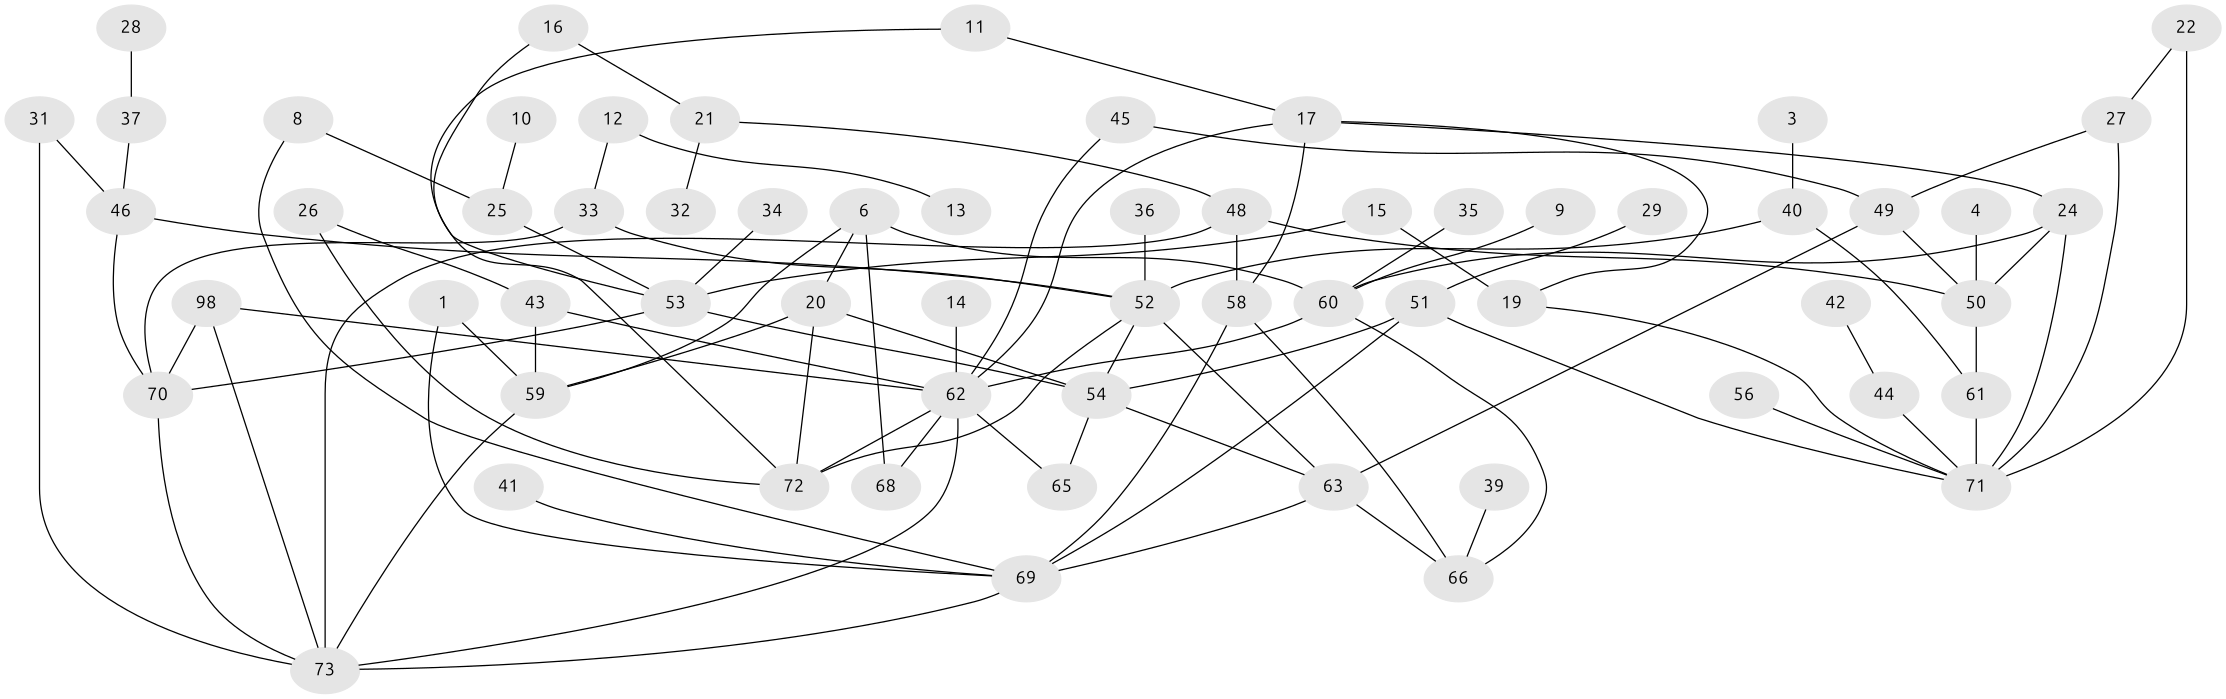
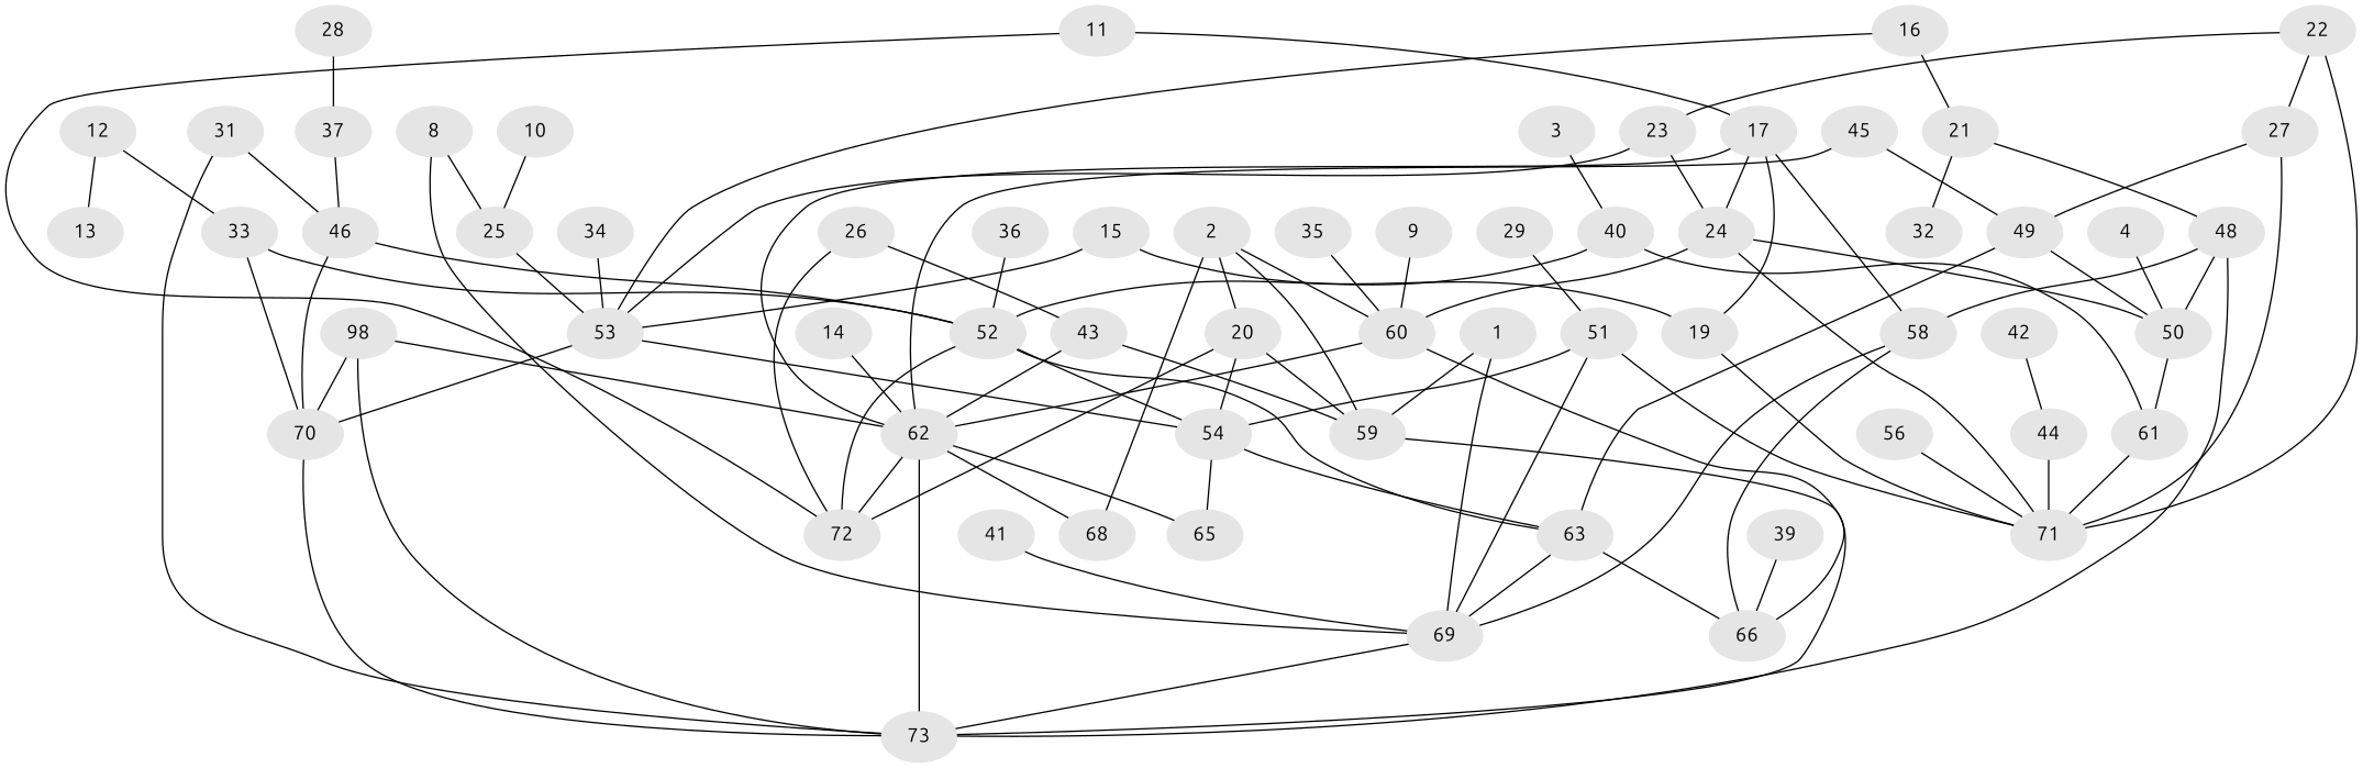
  graph {
    fontname=Ubuntu
    node [color=gray90 fontname=Ubuntu style=filled]
    edge [fontname=Ubuntu weight=1.0]
    1
    59
    69
    73
    3
    40
    52
    61
    4
    50
-   6
+   6 [label=2]
    20
    60
    68
    72
    54
    62
    66
    8
    25
    53
    9
    10
    11
    17
    19
    24
    58
    12
    13
    33
    70
    14
    65
    15
    71
    16
    21
    32
    48
    63
    n42 [label=98]
    22
+   23
    27
    49
    26
    43
    28
    37
    46
    29
    51
    31
    34
    35
    36
    39
    41
    42
    44
    45
    56
    1 -- 59
    1 -- 69
    59 -- 73
    69 -- 73
    3 -- 40
    40 -- 52
    40 -- 61
    52 -- 72 [weight=2.0]
    52 -- 54
    52 -- 63
    61 -- 71
    4 -- 50
    50 -- 61
    6 -- 59
    6 -- 20
    6 -- 60
    6 -- 68
    20 -- 59
    20 -- 72
    20 -- 54
    60 -- 62
    60 -- 66
    54 -- 65
    54 -- 63
    62 -- 73
    62 -- 68
    62 -- 72
    62 -- 65
    8 -- 69
    8 -- 25
    25 -- 53
    53 -- 54
    53 -- 70
    9 -- 60
    10 -- 25
    11 -- 72
    11 -- 17
    17 -- 62
    17 -- 19
    17 -- 24
    17 -- 58
    19 -- 71
    24 -- 50
    24 -- 60
    24 -- 71
    58 -- 69
    58 -- 66
    12 -- 13
    12 -- 33
    33 -- 52
    33 -- 70
    70 -- 73
    14 -- 62
    15 -- 53
    15 -- 19 [weight=2.0]
    16 -- 53
    16 -- 21
    21 -- 32
    21 -- 48
    48 -- 73
    48 -- 50
    48 -- 58 [weight=3.0]
    63 -- 69
    63 -- 66
    n42 -- 73
    n42 -- 62
    n42 -- 70
    22 -- 71 [weight=2.0]
+   22 -- 23
    22 -- 27
+   23 -- 53
+   23 -- 24
    27 -- 71
    27 -- 49
    49 -- 50
    49 -- 63
    26 -- 72
    26 -- 43
    43 -- 59
    43 -- 62
    28 -- 37
    37 -- 46
    46 -- 52
    46 -- 70
    29 -- 51
    51 -- 69
    51 -- 54
    51 -- 71
    31 -- 73
    31 -- 46
    34 -- 53 [weight=2.0]
    35 -- 60
    36 -- 52
    39 -- 66
    41 -- 69
    42 -- 44
    44 -- 71
    45 -- 62
    45 -- 49
    56 -- 71
  }
